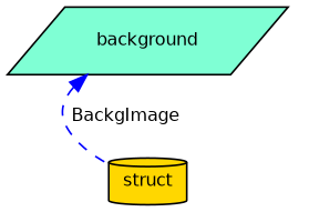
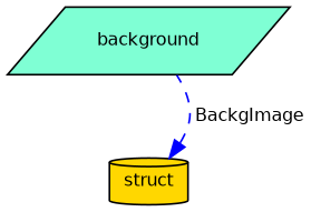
  digraph {
    node [color=black fontname=Helvetica fontsize=10 style=filled]
    n1 [fillcolor=aquamarine fontcolor=black height=0.2 label=background shape=parallelogram width=0.4]
    n2 [fillcolor=gold height=0.2 label=struct shape=cylinder width=0.4]
-   n1 -> n2 [color=blue dir=back fontname=Helvetica fontsize=10 label=" BackgImage" labelfontname=Helvetica labelfontsize=10 style=dashed]
+   n2 -> n1 [color=blue dir=back fontname=Helvetica fontsize=10 label=" BackgImage" labelfontname=Helvetica labelfontsize=10 style=dashed]
  }
